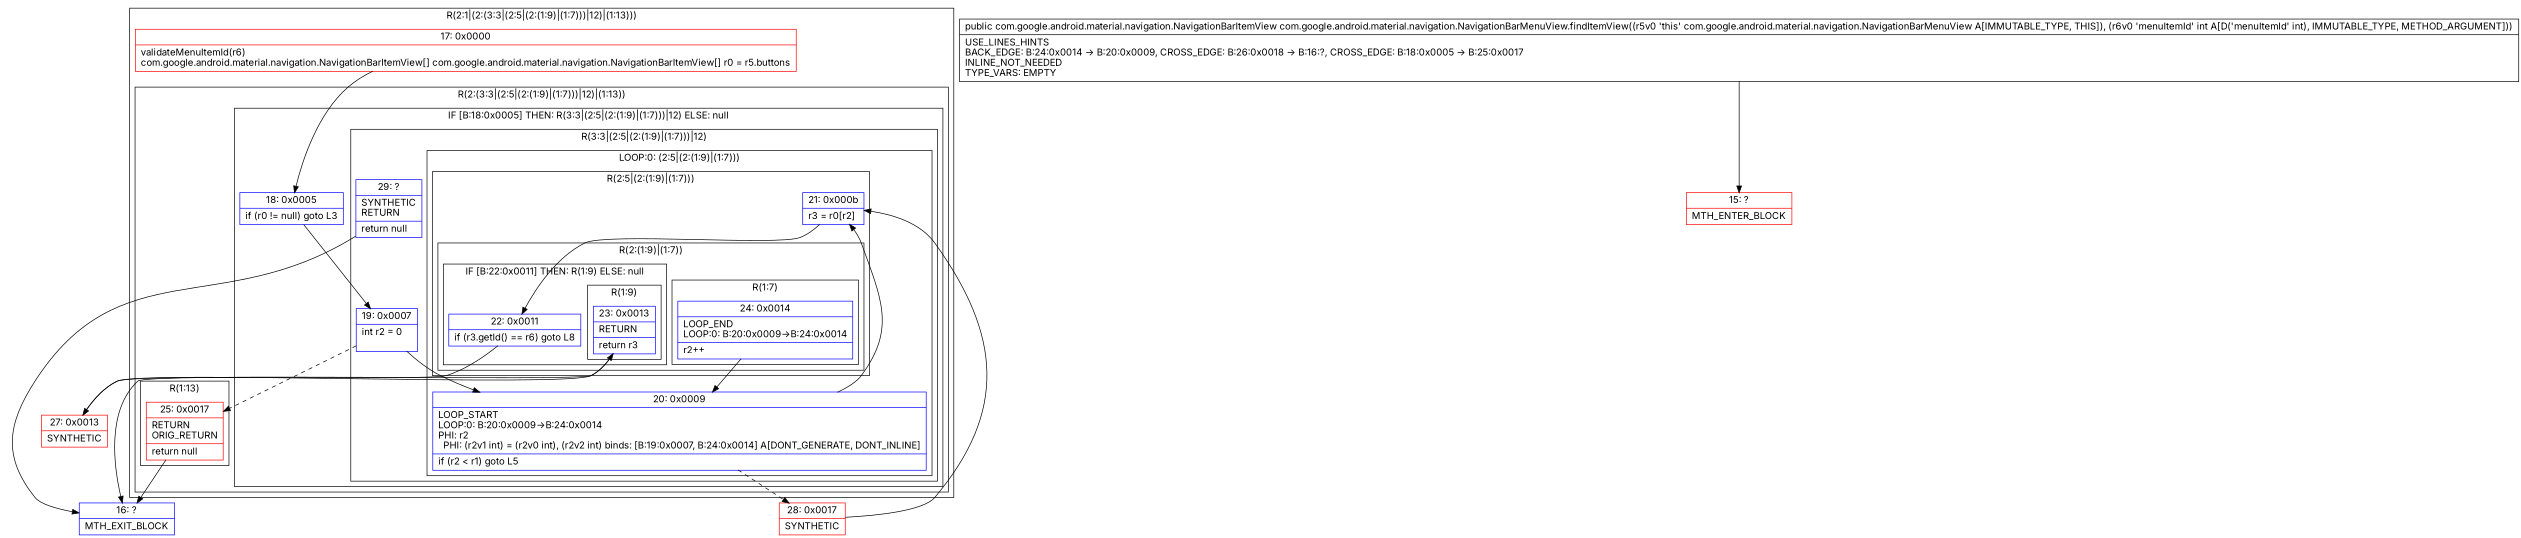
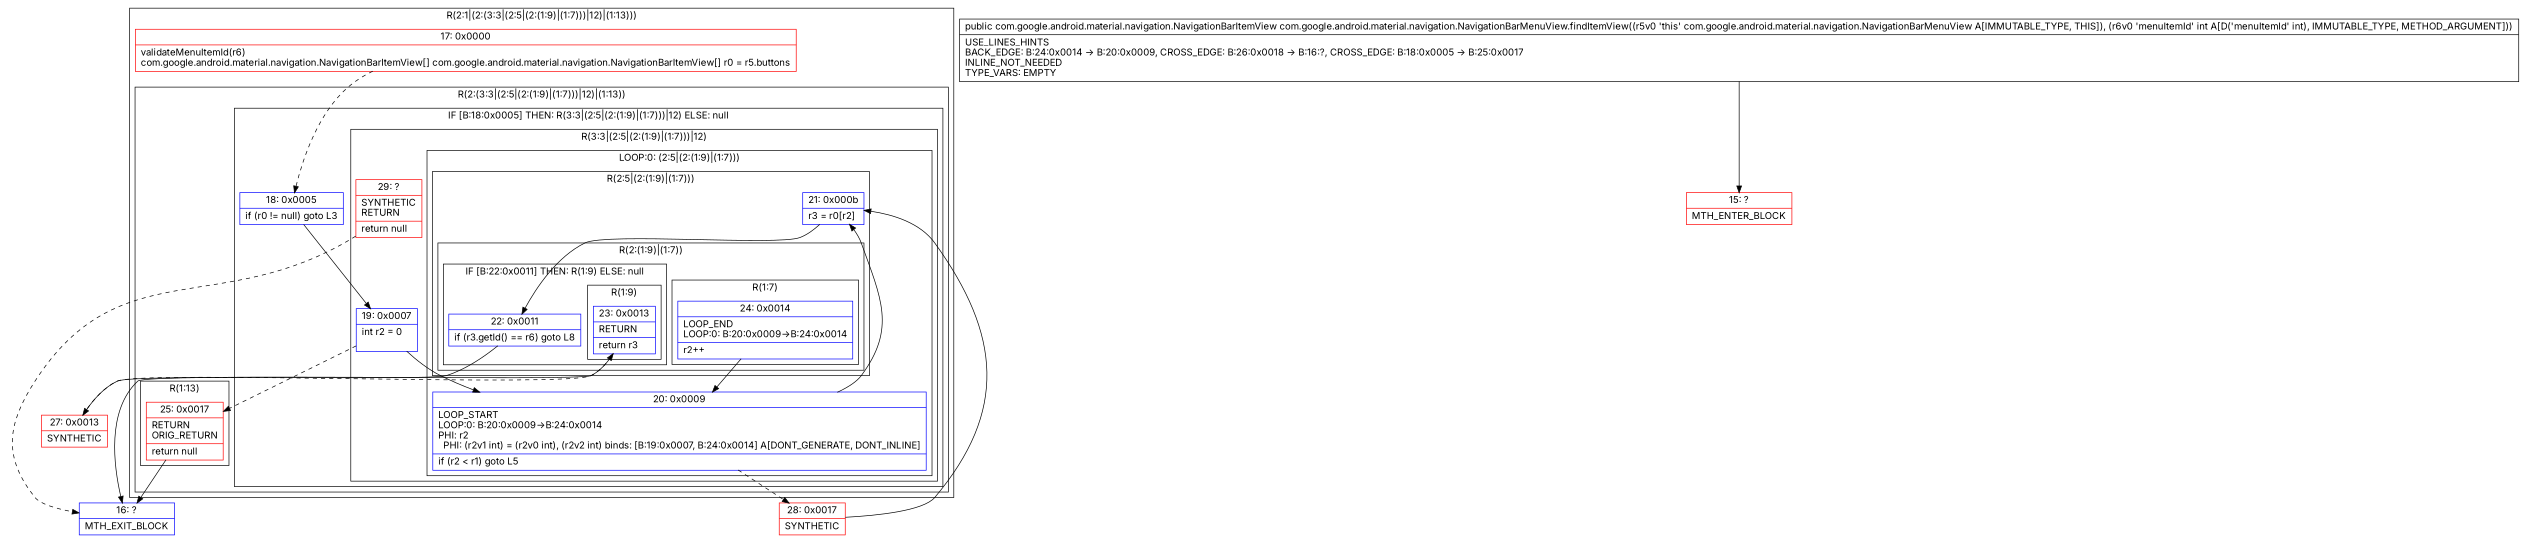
  digraph {
    fontname=Inter
    node [color=blue fontname=Inter shape=record]
    edge [fontname=Inter]
    n1 [label="{23\:\ 0x0013|RETURN\l|return r3\l}"]
    n2 [label="{22\:\ 0x0011|if (r3.getId() == r6) goto L8\l}"]
    n3 [label="{24\:\ 0x0014|LOOP_END\lLOOP:0: B:20:0x0009\-\>B:24:0x0014\l|r2++\l}"]
    n4 [label="{21\:\ 0x000b|r3 = r0[r2]\l}"]
    n5 [label="{20\:\ 0x0009|LOOP_START\lLOOP:0: B:20:0x0009\-\>B:24:0x0014\lPHI: r2 \l  PHI: (r2v1 int) = (r2v0 int), (r2v2 int) binds: [B:19:0x0007, B:24:0x0014] A[DONT_GENERATE, DONT_INLINE]\l|if (r2 \< r1) goto L5\l}"]
    n6 [label="{19\:\ 0x0007|int r2 = 0\l\l}"]
-   n7 [label="{29\:\ ?|SYNTHETIC\lRETURN\l|return null\l}"]
+   n7 [color=red label="{29\:\ ?|SYNTHETIC\lRETURN\l|return null\l}"]
    n8 [label="{18\:\ 0x0005|if (r0 != null) goto L3\l}"]
    n9 [color=red label="{25\:\ 0x0017|RETURN\lORIG_RETURN\l|return null\l}"]
    n10 [color=red label="{17\:\ 0x0000|validateMenuItemId(r6)\lcom.google.android.material.navigation.NavigationBarItemView[] com.google.android.material.navigation.NavigationBarItemView[] r0 = r5.buttons\l}"]
    n11 [label="{16\:\ ?|MTH_EXIT_BLOCK\l}"]
    n12 [color=red label="{27\:\ 0x0013|SYNTHETIC\l}"]
    n13 [color=red label="{28\:\ 0x0017|SYNTHETIC\l}"]
    n14 [color=red label="{15\:\ ?|MTH_ENTER_BLOCK\l}"]
    n15 [label="{public com.google.android.material.navigation.NavigationBarItemView com.google.android.material.navigation.NavigationBarMenuView.findItemView((r5v0 'this' com.google.android.material.navigation.NavigationBarMenuView A[IMMUTABLE_TYPE, THIS]), (r6v0 'menuItemId' int A[D('menuItemId' int), IMMUTABLE_TYPE, METHOD_ARGUMENT]))  | USE_LINES_HINTS\lBACK_EDGE: B:24:0x0014 \-\> B:20:0x0009, CROSS_EDGE: B:26:0x0018 \-\> B:16:?, CROSS_EDGE: B:18:0x0005 \-\> B:25:0x0017\lINLINE_NOT_NEEDED\lTYPE_VARS: EMPTY\l}" color=""]
    subgraph cluster_1 {
      label="R(2:1|(2:(3:3|(2:5|(2:(1:9)|(1:7)))|12)|(1:13)))"
      n10
      subgraph cluster_2 {
        label="R(2:(3:3|(2:5|(2:(1:9)|(1:7)))|12)|(1:13))"
        subgraph cluster_3 {
          label="IF [B:18:0x0005] THEN: R(3:3|(2:5|(2:(1:9)|(1:7)))|12) ELSE: null"
          n8
          subgraph cluster_4 {
            label="R(3:3|(2:5|(2:(1:9)|(1:7)))|12)"
            n6
            n7
            subgraph cluster_5 {
              label="LOOP:0: (2:5|(2:(1:9)|(1:7)))"
              n5
              subgraph cluster_6 {
                label="R(2:5|(2:(1:9)|(1:7)))"
                n4
                subgraph cluster_7 {
                  label="R(2:(1:9)|(1:7))"
                  subgraph cluster_8 {
                    label="IF [B:22:0x0011] THEN: R(1:9) ELSE: null"
                    n2
                    subgraph cluster_9 {
                      label="R(1:9)"
                      n1
                    }
                  }
                  subgraph cluster_10 {
                    label="R(1:7)"
                    n3
                  }
                }
              }
            }
          }
        }
        subgraph cluster_11 {
          label="R(1:13)"
          n9
        }
      }
    }
    n1 -> n11
    n2 -> n12
    n3 -> n5
    n4 -> n2
    n5 -> n4
    n5 -> n13 [style=dashed]
    n6 -> n5
    n6 -> n9 [style=dashed]
-   n7 -> n11
+   n7 -> n11 [style=dashed]
    n8 -> n6
    n9 -> n11
-   n10 -> n8
-   n12 -> n1
+   n10 -> n8 [style=dashed]
+   n12 -> n1 [style=dashed]
    n13 -> n4
    n15 -> n14
  }
